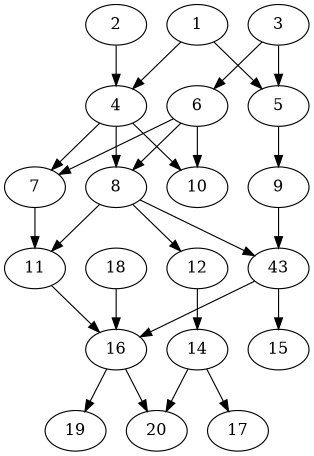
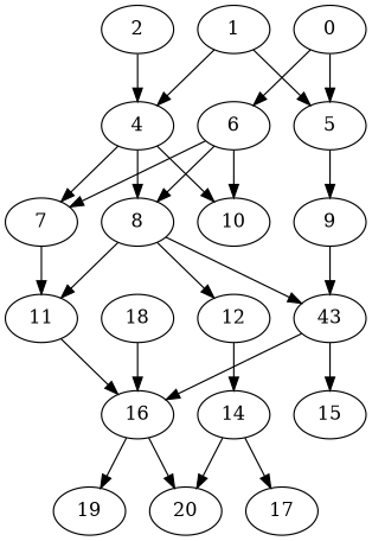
  digraph {
    node [alpha=0.13]
    1 [expect_size=42396672]
    4 [expect_size=50761728]
    5 [alpha=0.08 expect_size=39254016]
    7 [alpha=0.05 expect_size=37324800]
    8 [alpha=0.17 expect_size=43583488]
    10 [alpha=0.11 expect_size=8776704]
    9 [alpha=0.03 expect_size=22821888]
    11 [alpha=0.16 expect_size=5988352]
    12 [alpha=0.10 expect_size=37135360]
    n10 [alpha=0.15 expect_size=23207936 label=43]
    2 [alpha=0.14 expect_size=21000192]
-   3 [alpha=0.01 expect_size=52403200]
+   3 [alpha=0.01 expect_size=52403200 label=0]
    6 [alpha=0.11 expect_size=20271104]
    16 [expect_size=27593728]
    14 [alpha=0.08 expect_size=24929280]
    15 [expect_size=9298944]
    20 [alpha=0.17 expect_size=18327552]
    19 [alpha=0.01 expect_size=10607616]
    17 [alpha=0.11 expect_size=6691840]
    18 [expect_size=17337344]
    1 -> 4
    1 -> 5
    4 -> 7
    4 -> 8
    4 -> 10
    5 -> 9
    7 -> 11
    8 -> 11
    8 -> 12
    8 -> n10
    9 -> n10
    11 -> 16
    12 -> 14
    n10 -> 16
    n10 -> 15
    2 -> 4
    3 -> 5
    3 -> 6
    6 -> 7
    6 -> 8
    6 -> 10
    16 -> 20
    16 -> 19
    14 -> 20
    14 -> 17
    18 -> 16
  }
